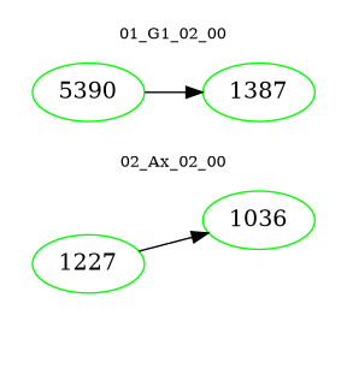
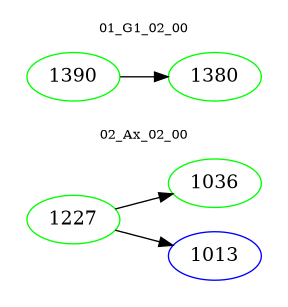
  digraph {
    rankdir=LR
    node [color=green]
    edge [color=black]
    n1 [label=1227]
+   n2 [color=blue label=1013]
    n3 [label=1036]
-   n4 [label=5390]
-   n5 [label=1387]
+   n4 [label=1390]
+   n5 [label=1380]
    subgraph cluster_1 {
      color=white
      fontsize=10
      label="02_Ax_02_00"
      n1
+     n2
      n3
    }
    subgraph cluster_2 {
      color=white
      fontsize=10
      label="01_G1_02_00"
      n4
      n5
    }
+   n1 -> n2
    n1 -> n3
    n4 -> n5
  }
